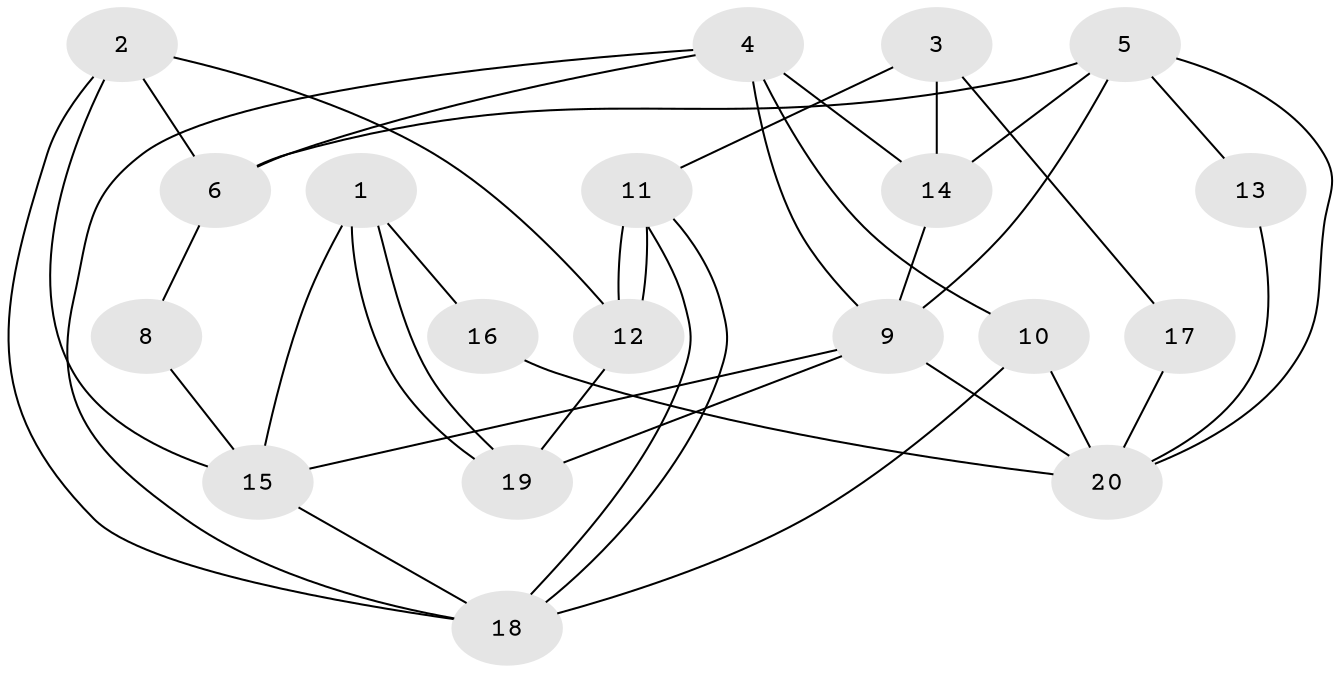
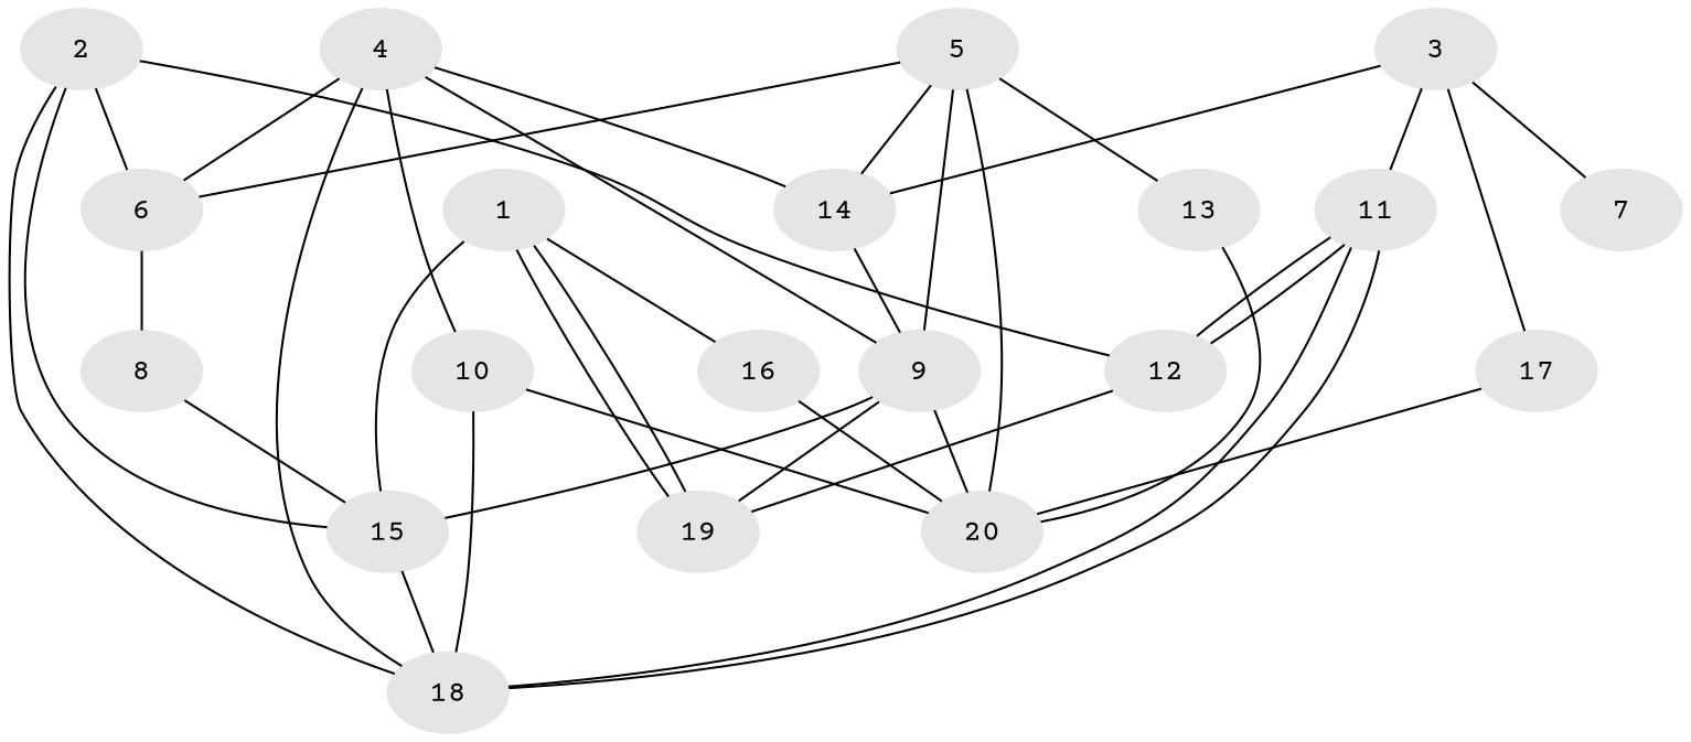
  graph {
    fontname="Courier Prime"
    node [color=gray90 fontname="Courier Prime" style=filled]
    edge [fontname="Courier Prime"]
    1
    15
    16
    19
    18
    20
    2
    6
    12
    8
    3
+   7
    11
    14
    17
    9
    4
    10
    5
    13
    1 -- 15
    1 -- 16
    1 -- 19
    1 -- 19
    15 -- 18
    16 -- 20
    2 -- 15
    2 -- 18
    2 -- 6
    2 -- 12
    6 -- 8
    12 -- 19
    8 -- 15
+   3 -- 7
    3 -- 11
    3 -- 14
    3 -- 17
    11 -- 18
    11 -- 18
    11 -- 12
    11 -- 12
    14 -- 9
    17 -- 20
    9 -- 15
    9 -- 19
    9 -- 20
    4 -- 18
    4 -- 6
    4 -- 14
    4 -- 9
    4 -- 10
    10 -- 18
    10 -- 20
    5 -- 20
    5 -- 6
    5 -- 14
    5 -- 9
    5 -- 13
    13 -- 20
  }
